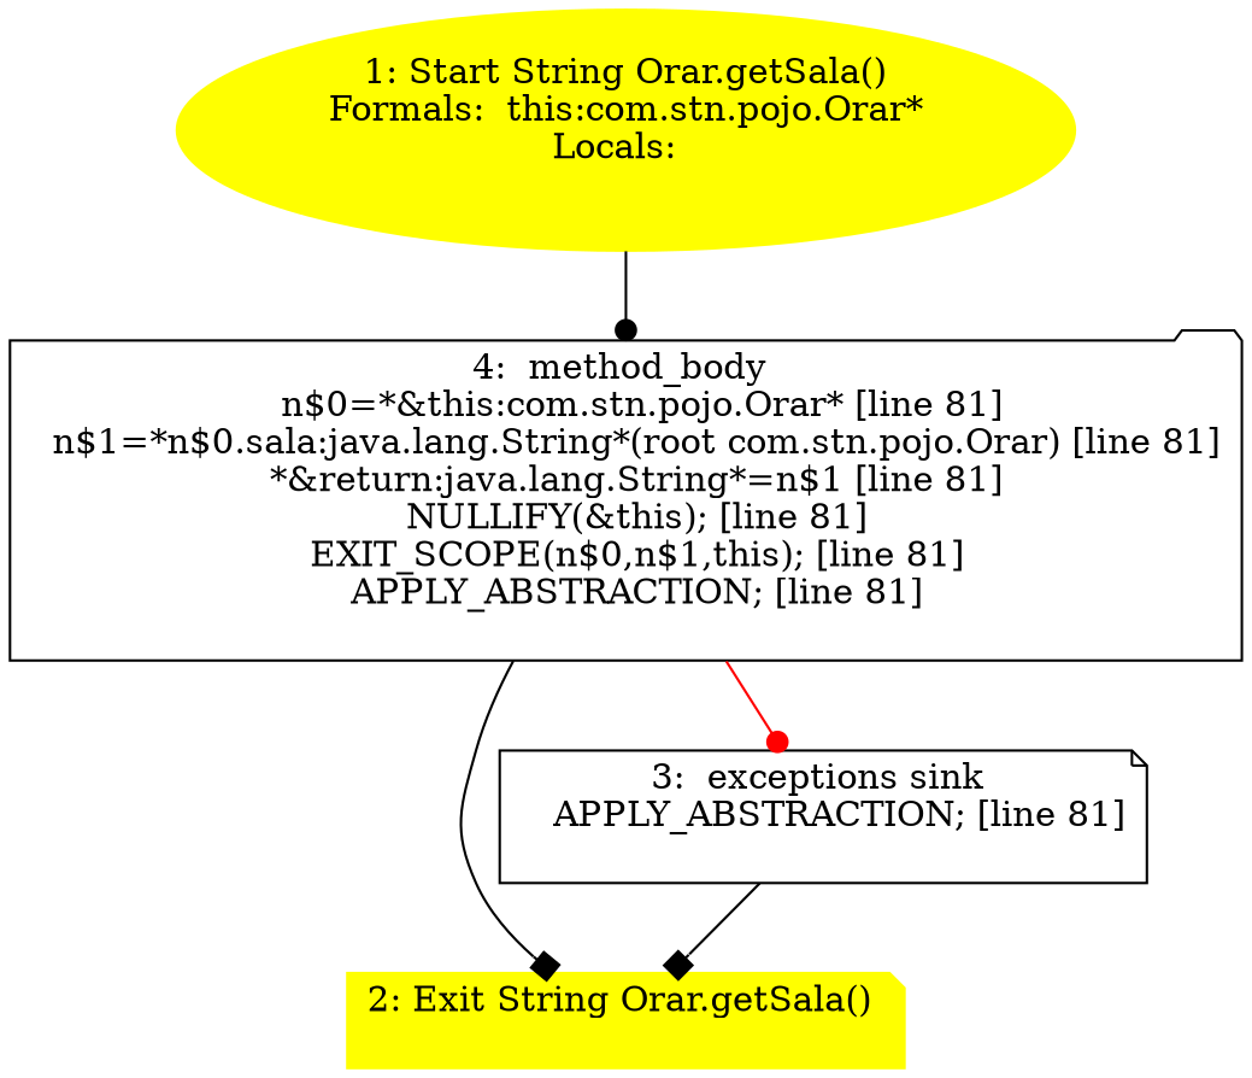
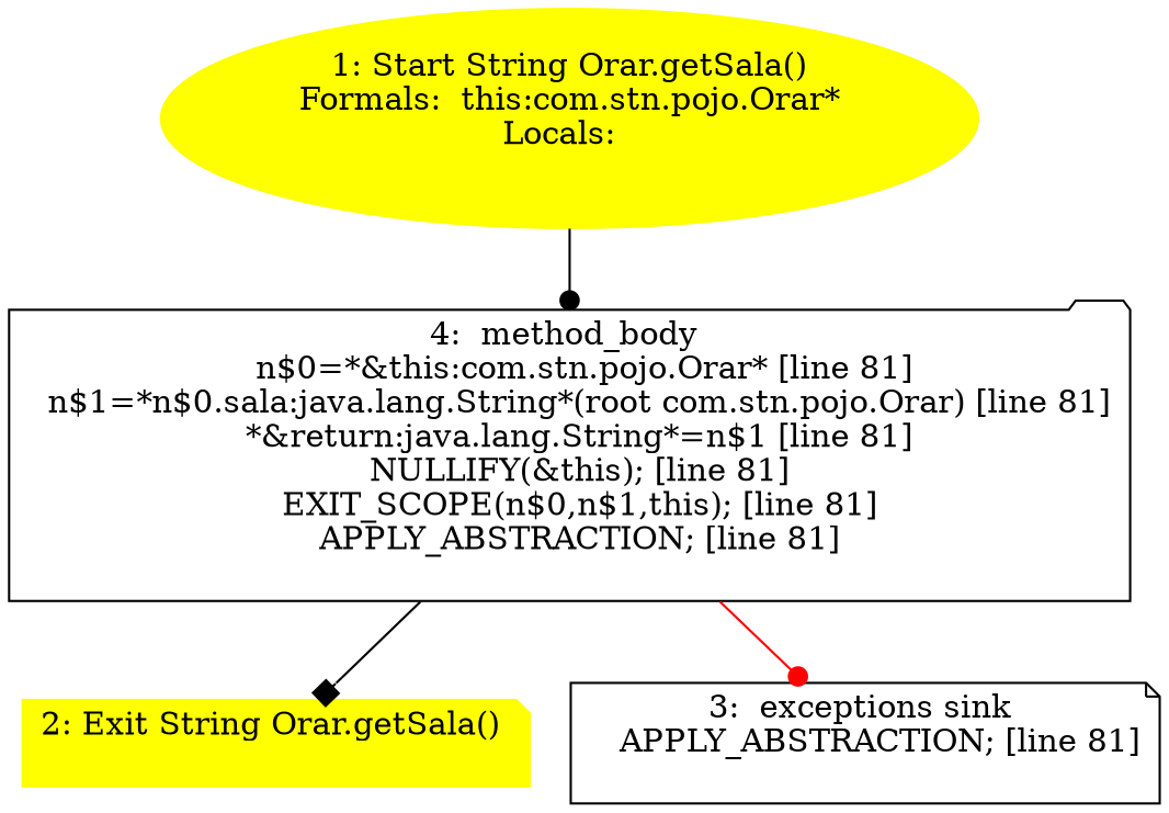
  digraph {
    node [shape=note]
    edge [arrowhead=dot]
    n1 [color=yellow label="1: Start String Orar.getSala()\nFormals:  this:com.stn.pojo.Orar*\nLocals:  \n  " style=filled shape=ellipse]
    n2 [label="4:  method_body \n   n$0=*&this:com.stn.pojo.Orar* [line 81]\n  n$1=*n$0.sala:java.lang.String*(root com.stn.pojo.Orar) [line 81]\n  *&return:java.lang.String*=n$1 [line 81]\n  NULLIFY(&this); [line 81]\n  EXIT_SCOPE(n$0,n$1,this); [line 81]\n  APPLY_ABSTRACTION; [line 81]\n " shape=folder]
    n3 [color=yellow label="2: Exit String Orar.getSala() \n  " style=filled]
    n4 [label="3:  exceptions sink \n   APPLY_ABSTRACTION; [line 81]\n "]
    n1 -> n2
    n2 -> n3 [arrowhead=box]
    n2 -> n4 [color=red]
-   n4 -> n3 [arrowhead=box]
  }
